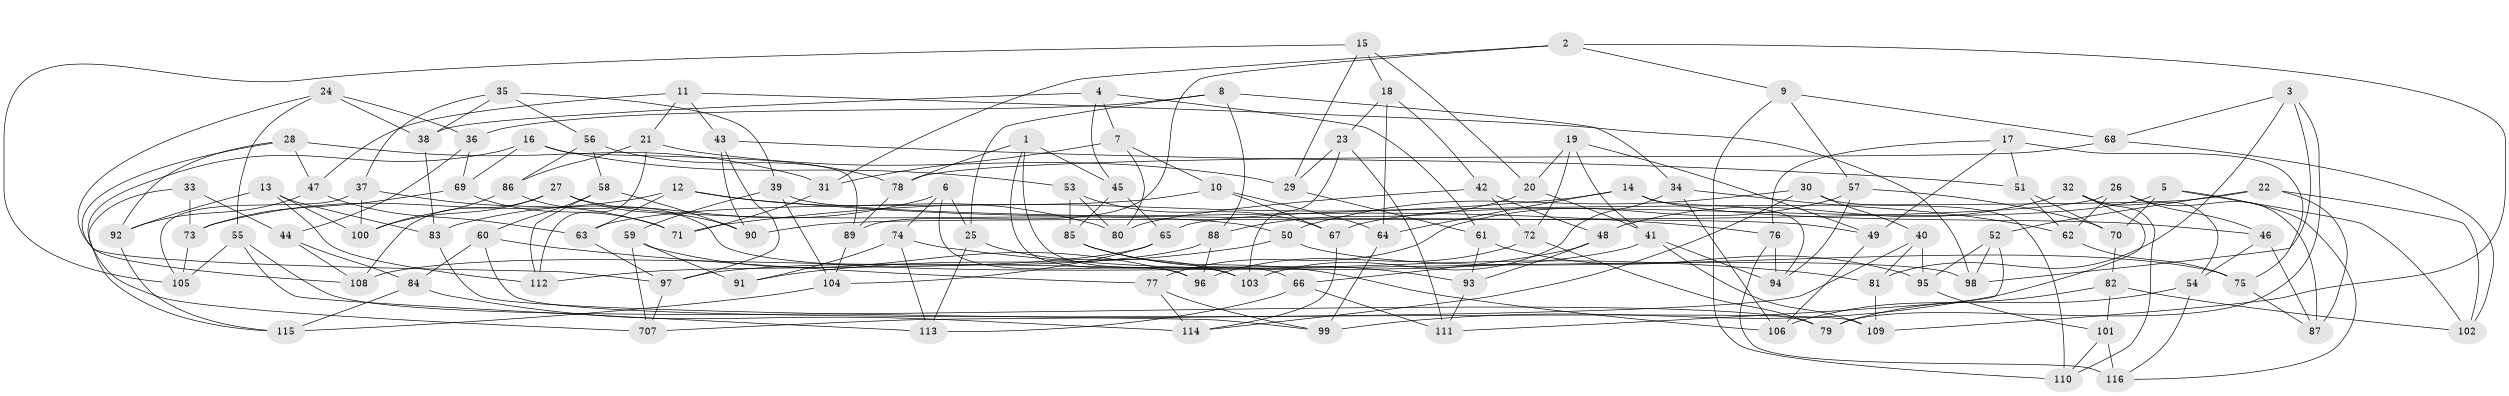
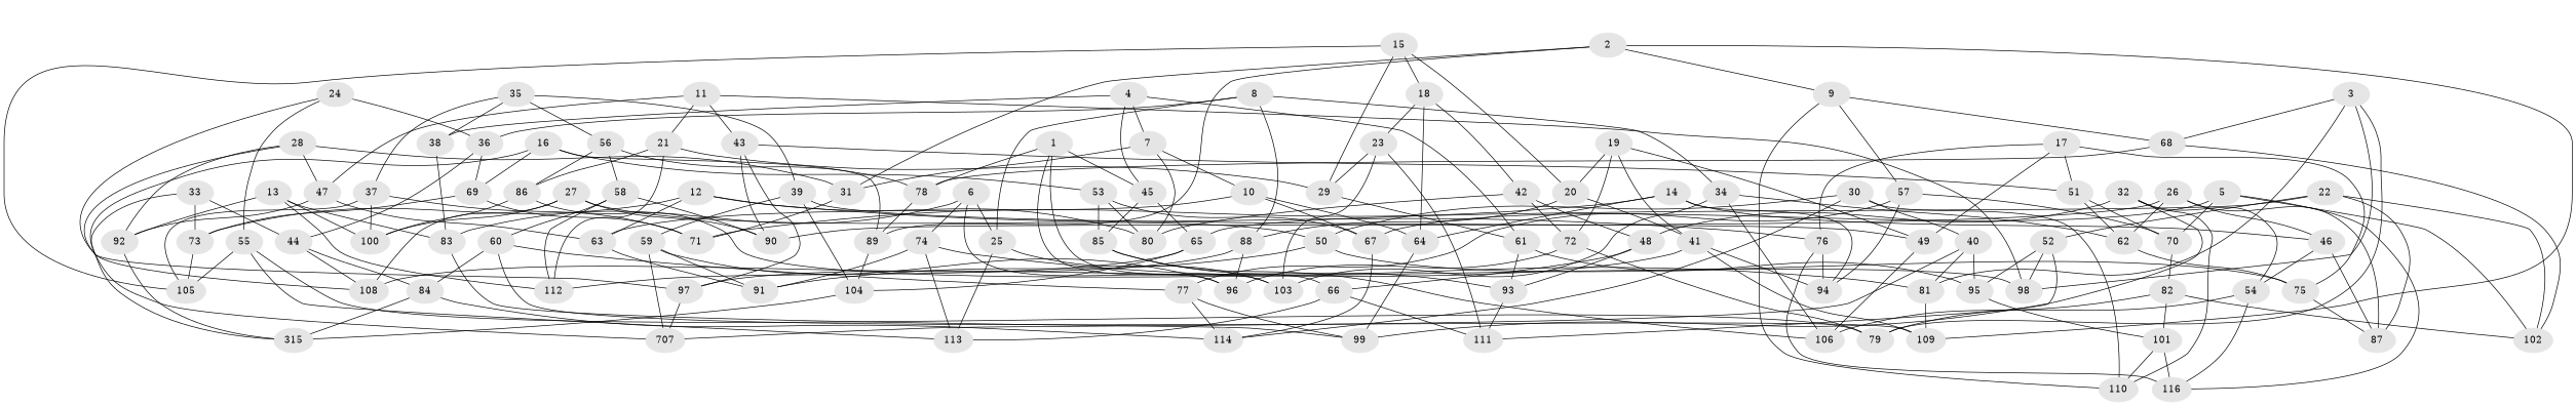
  graph {
    node [color=gray90 style=filled]
    1
    45
    66
    78
    103
    65
    85
    111
    113
    89
    2
    9
    31
    109
    68
    57
    110
    71
    104
    3
    79
    81
    98
    102
    4
    7
    38
    61
    10
    80
    83
    95
    93
    5
    67
    70
    116
    114
    82
    6
    25
    74
    96
    91
    99
    63
    64
    8
    34
    36
    88
    62
    106
    69
    44
    108
    94
    77
    11
    21
    43
    47
    112
    29
    86
    51
    97
    90
    92
    12
    73
    76
    105
    13
    100
-   115
+   115 [label=315]
    14
    46
    87
    54
    15
    18
    20
    23
    42
    41
    16
    53
    n89 [label=707]
    17
    49
    75
    72
    48
    19
    33
    22
    52
    24
    55
    26
    27
    50
    28
    30
    40
    32
    84
    35
    37
    39
    56
    59
    58
    101
    60
    1 -- 45
    1 -- 66
    1 -- 78
    1 -- 103
    45 -- 65
    45 -- 85
    66 -- 111
    66 -- 113
    78 -- 89
    65 -- 104
    65 -- 112
    85 -- 93
    85 -- 106
    89 -- 104
    2 -- 89
    2 -- 9
    2 -- 31
    2 -- 109
    9 -- 68
    9 -- 57
    9 -- 110
    31 -- 71
    68 -- 78
    68 -- 102
    57 -- 70
    57 -- 94
    57 -- 77
    104 -- 115
    3 -- 68
    3 -- 79
    3 -- 81
    3 -- 98
    81 -- 109
    4 -- 45
    4 -- 7
    4 -- 38
    4 -- 61
    7 -- 31
    7 -- 10
    7 -- 80
    38 -- 83
    61 -- 95
    61 -- 93
    10 -- 67
    10 -- 63
    10 -- 64
    83 -- 99
    95 -- 101
    93 -- 111
    5 -- 102
    5 -- 67
    5 -- 70
    5 -- 116
    67 -- 114
    70 -- 82
    82 -- 102
    82 -- 106
    82 -- 101
    6 -- 83
    6 -- 25
    6 -- 74
    6 -- 96
    25 -- 103
    25 -- 113
    74 -- 113
    74 -- 81
    74 -- 91
-   63 -- 97
+   63 -- 91
    64 -- 99
    8 -- 25
    8 -- 34
    8 -- 36
    8 -- 88
    34 -- 103
    34 -- 62
    34 -- 106
    36 -- 69
    36 -- 44
    88 -- 96
    88 -- 108
    62 -- 75
    69 -- 71
    69 -- 73
    44 -- 108
    44 -- 84
    77 -- 114
    77 -- 99
    11 -- 98
    11 -- 21
    11 -- 43
    11 -- 47
    21 -- 112
    21 -- 29
    21 -- 86
    43 -- 51
    43 -- 97
    43 -- 90
    47 -- 63
    47 -- 92
    29 -- 61
    86 -- 98
    86 -- 100
    51 -- 70
    51 -- 62
    97 -- n89
    92 -- 115
    12 -- 80
    12 -- 63
    12 -- 73
    12 -- 76
    73 -- 105
    76 -- 116
    76 -- 94
    13 -- 83
    13 -- 112
    13 -- 92
    13 -- 100
    14 -- 71
    14 -- 64
    14 -- 94
    14 -- 46
    46 -- 87
    46 -- 54
    54 -- 79
    54 -- 116
    15 -- 29
    15 -- 105
    15 -- 18
    15 -- 20
    18 -- 64
    18 -- 23
    18 -- 42
    20 -- 88
    20 -- 41
    23 -- 103
    23 -- 111
    23 -- 29
    42 -- 80
    42 -- 72
    42 -- 48
    41 -- 109
    41 -- 94
    41 -- 97
    16 -- 89
    16 -- 69
    16 -- 53
    16 -- n89
    53 -- 85
    53 -- 80
    53 -- 67
    17 -- 51
    17 -- 76
    17 -- 49
    17 -- 75
    49 -- 106
    75 -- 87
    72 -- 79
    72 -- 96
    48 -- 66
    48 -- 93
    19 -- 20
    19 -- 41
    19 -- 49
    19 -- 72
    33 -- 44
    33 -- 73
    33 -- 115
    22 -- 65
    22 -- 102
    22 -- 87
    22 -- 52
    52 -- 111
    52 -- 98
    52 -- 95
-   24 -- 38
    24 -- 36
    24 -- 97
    24 -- 55
    55 -- 113
    55 -- 79
    55 -- 105
    26 -- 62
    26 -- 90
    26 -- 46
    26 -- 87
    27 -- 108
    27 -- 90
    27 -- 100
    27 -- 50
    50 -- 91
    50 -- 75
    28 -- 31
    28 -- 108
    28 -- 47
    28 -- 92
    30 -- 110
    30 -- 114
    30 -- 50
    30 -- 40
    40 -- 81
    40 -- 95
    40 -- n89
    32 -- 110
    32 -- 99
    32 -- 54
    32 -- 48
    84 -- 114
    84 -- 115
    35 -- 38
    35 -- 37
    35 -- 39
    35 -- 56
    37 -- 71
    37 -- 105
    37 -- 100
    39 -- 104
    39 -- 49
    39 -- 59
    56 -- 78
    56 -- 86
    56 -- 58
    59 -- 96
    59 -- 91
    59 -- n89
    58 -- 112
    58 -- 90
    58 -- 60
    101 -- 110
    101 -- 116
    60 -- 109
    60 -- 77
    60 -- 84
  }
